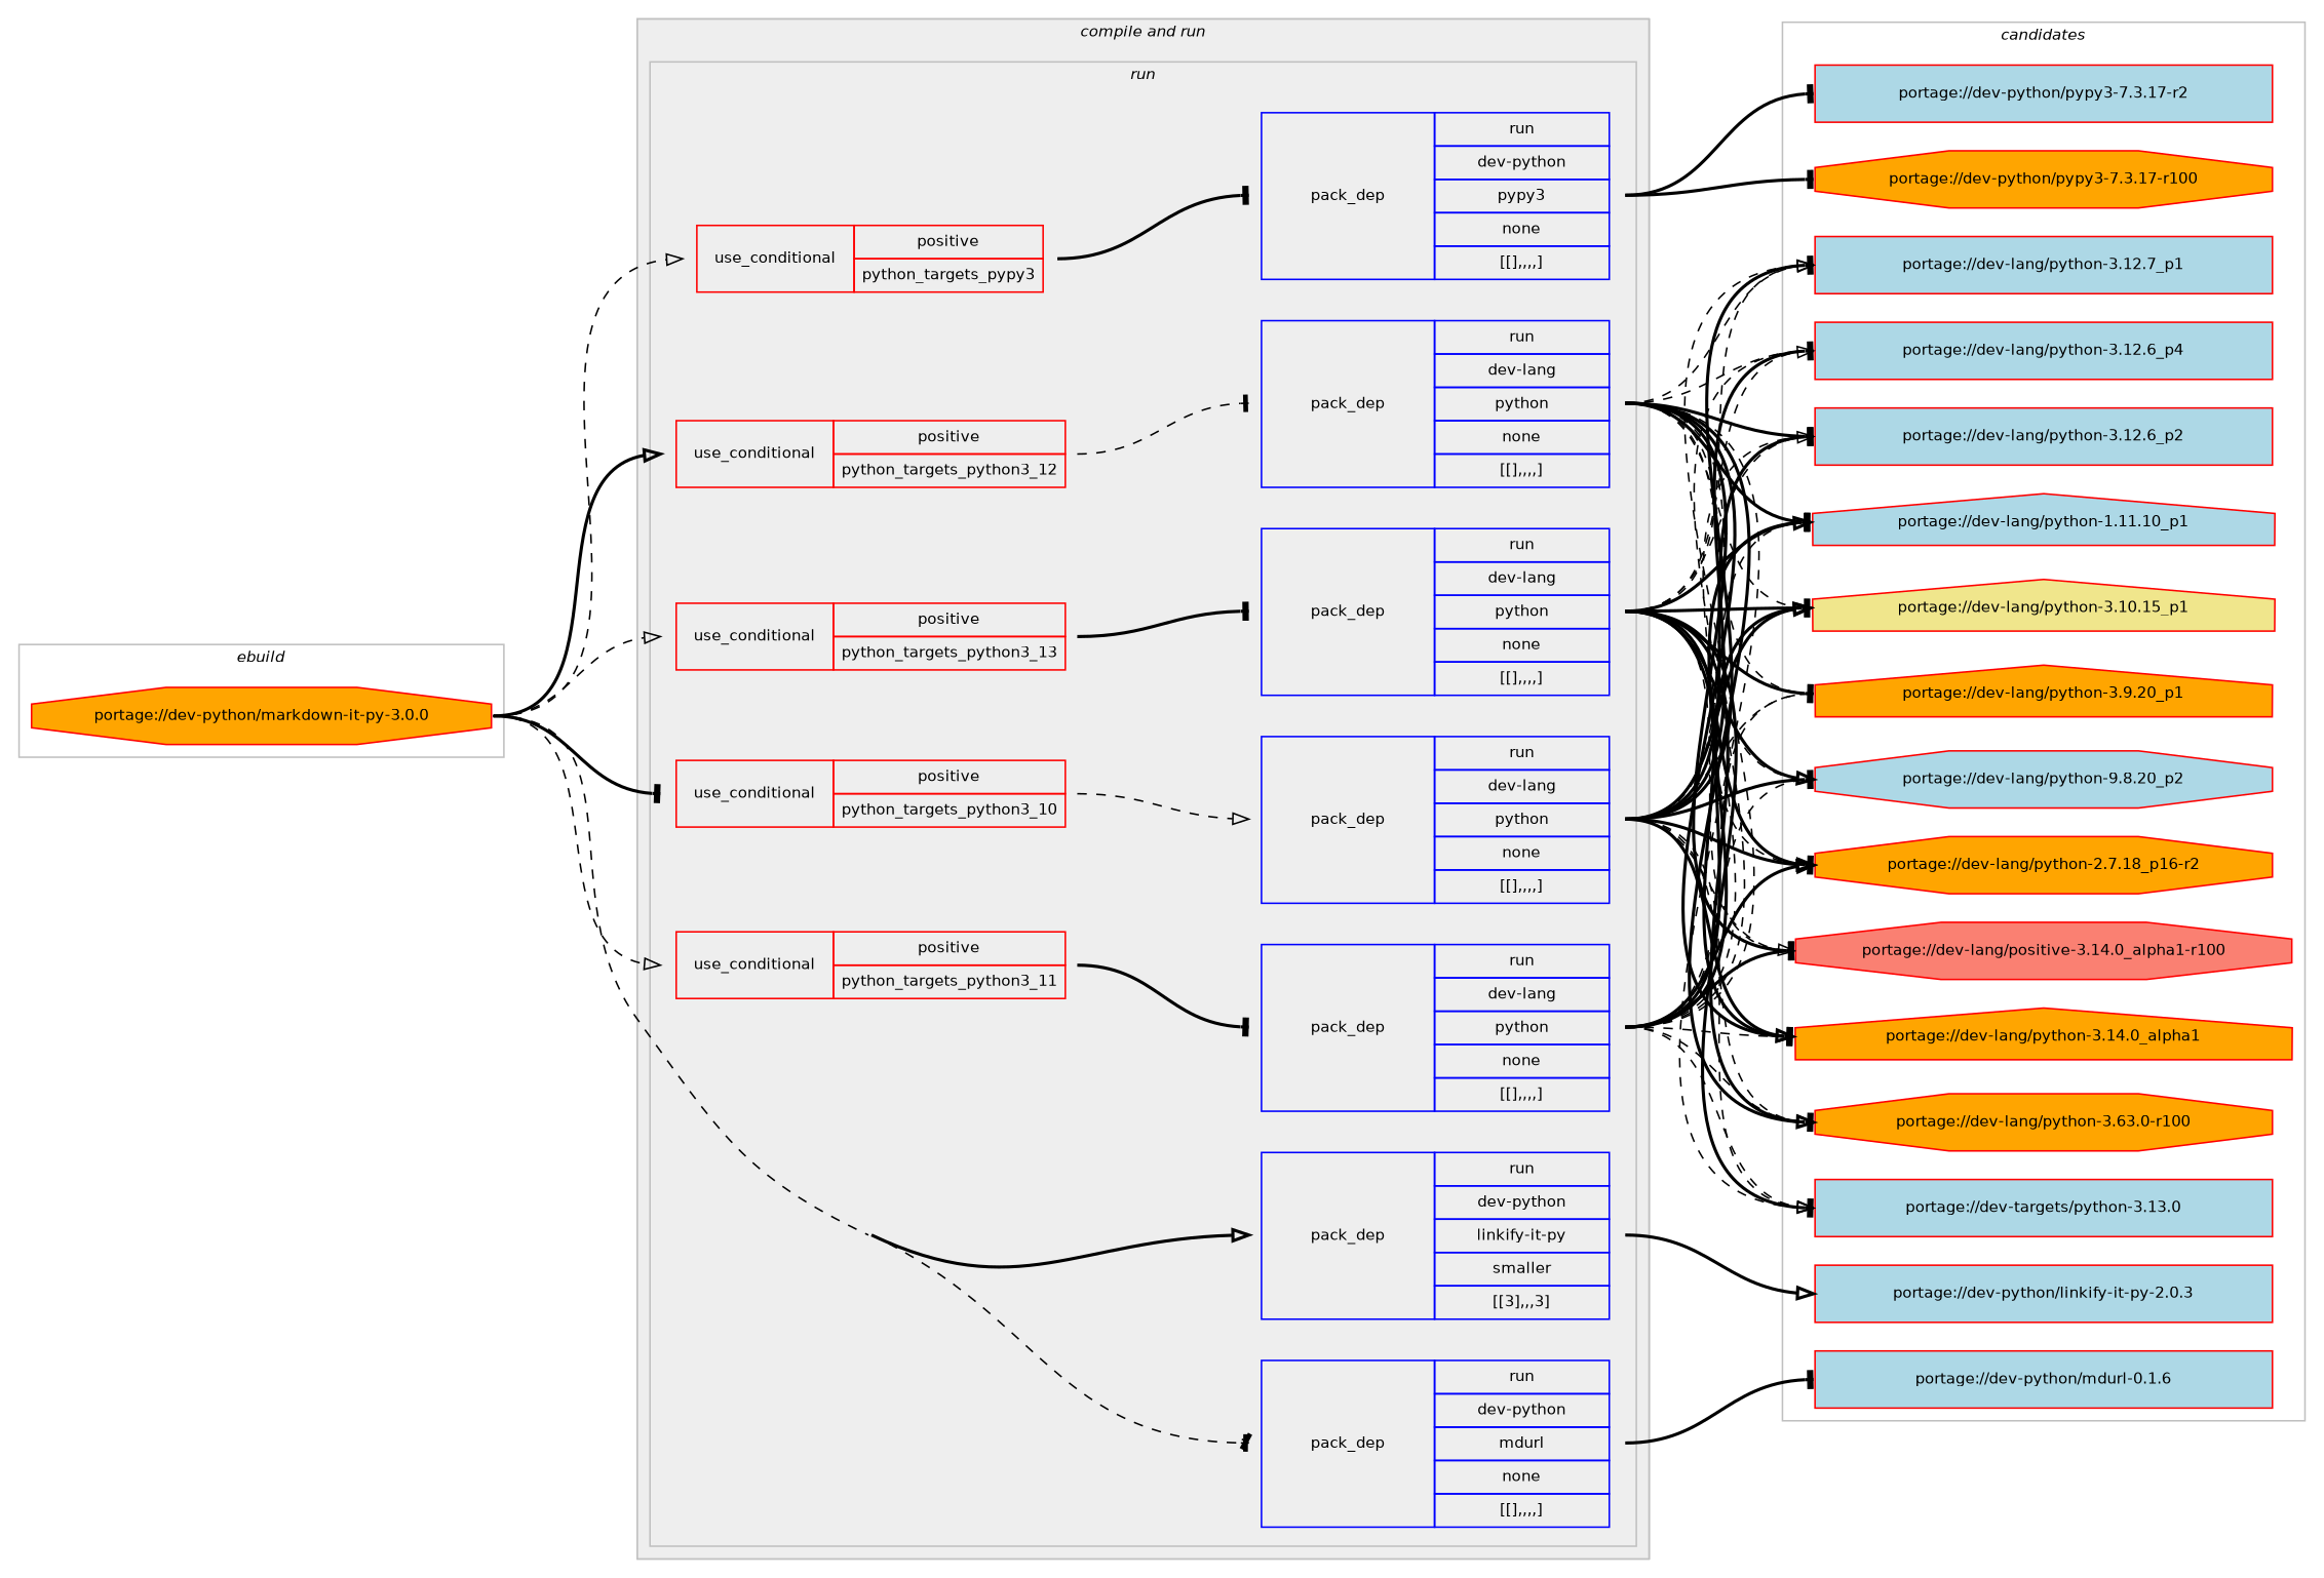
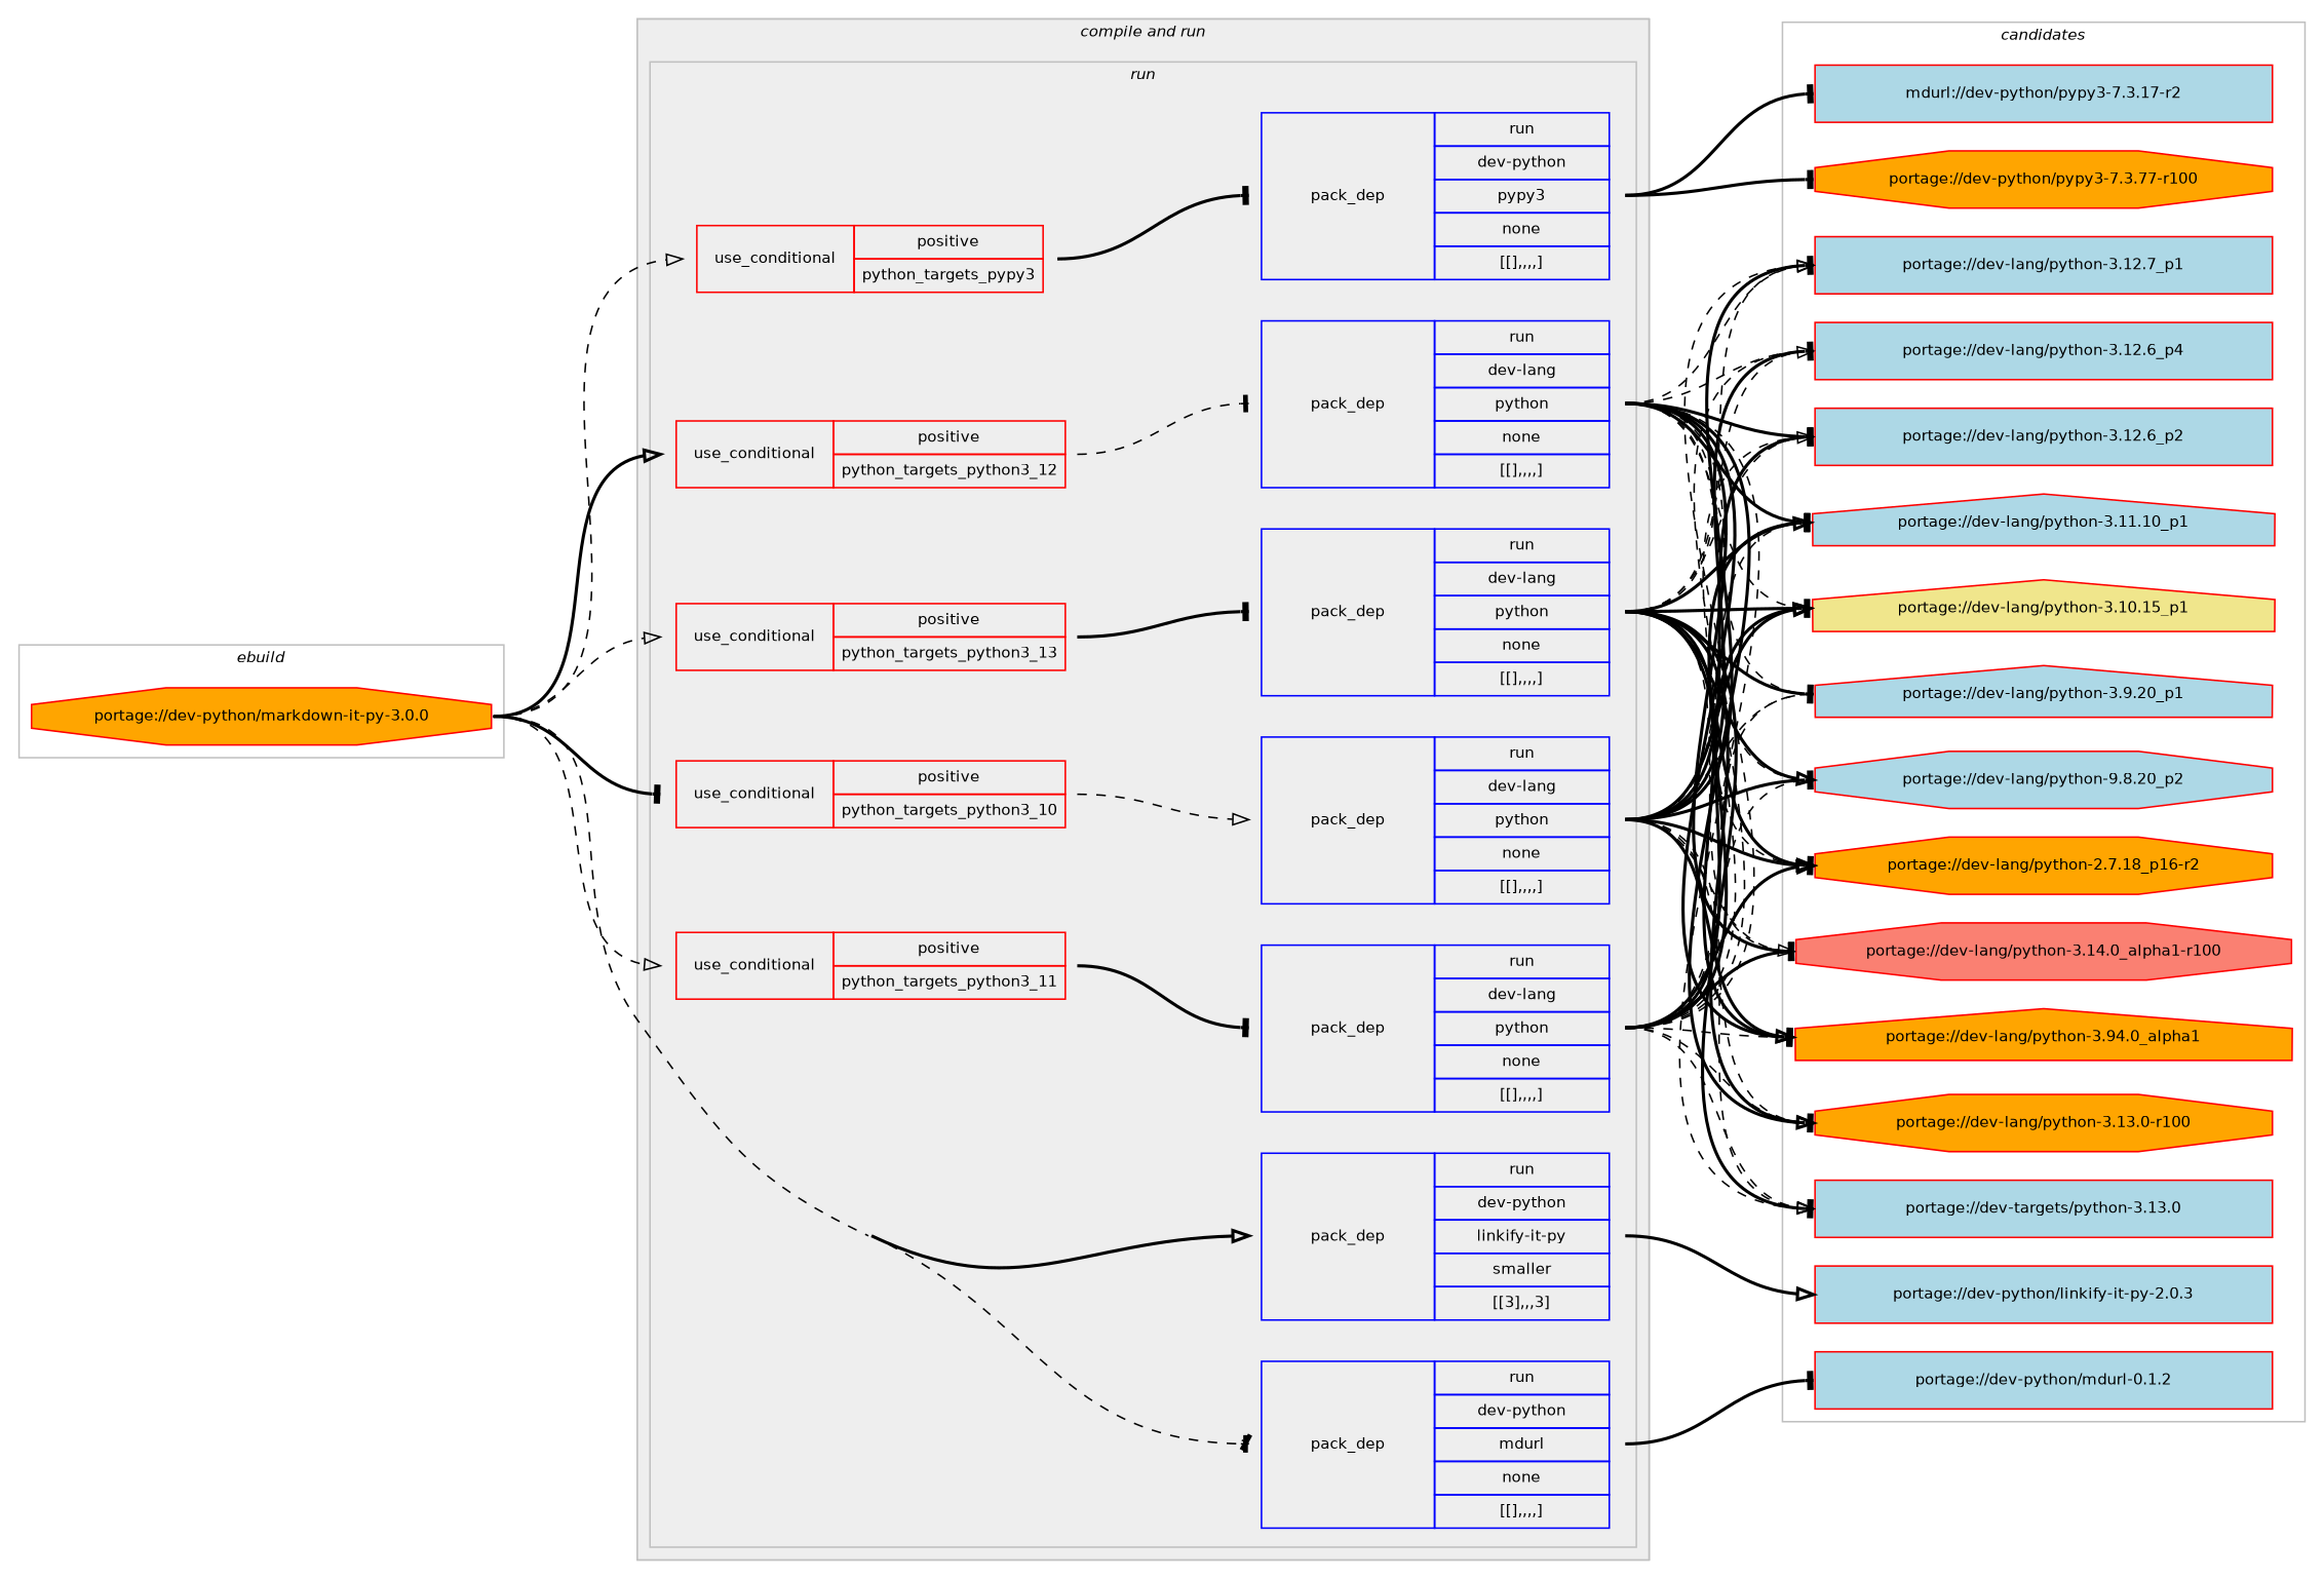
  digraph {
    compound=true
    concentrate=true
    fontname=Helvetica
    fontsize=10
    newrank=true
    rankdir=LR
    ranksep=1.5
    node [color=red fontname=Helvetica fontsize=10 shape=none style=filled]
    edge [arrowhead=tee headport=w style=bold tailport=e weight=100]
    n1 [fillcolor=orange label="portage://dev-python/markdown-it-py-3.0.0" shape=octagon width=4]
    n2 [color=blue label=<<TABLE BORDER="0" CELLBORDER="1" CELLSPACING="0" CELLPADDING="4" WIDTH="220"><TR><TD ROWSPAN="6" CELLPADDING="30">pack_dep</TD></TR><TR><TD WIDTH="110">run</TD></TR><TR><TD>dev-python</TD></TR><TR><TD>pypy3</TD></TR><TR><TD>none</TD></TR><TR><TD>[[],,,,]</TD></TR></TABLE>> style=""]
    n3 [label=<<TABLE BORDER="0" CELLBORDER="1" CELLSPACING="0" CELLPADDING="4"><TR><TD ROWSPAN="3" CELLPADDING="10">use_conditional</TD></TR><TR><TD>positive</TD></TR><TR><TD>python_targets_pypy3</TD></TR></TABLE>> style=""]
    n4 [color=blue label=<<TABLE BORDER="0" CELLBORDER="1" CELLSPACING="0" CELLPADDING="4" WIDTH="220"><TR><TD ROWSPAN="6" CELLPADDING="30">pack_dep</TD></TR><TR><TD WIDTH="110">run</TD></TR><TR><TD>dev-lang</TD></TR><TR><TD>python</TD></TR><TR><TD>none</TD></TR><TR><TD>[[],,,,]</TD></TR></TABLE>> style=""]
    n5 [label=<<TABLE BORDER="0" CELLBORDER="1" CELLSPACING="0" CELLPADDING="4"><TR><TD ROWSPAN="3" CELLPADDING="10">use_conditional</TD></TR><TR><TD>positive</TD></TR><TR><TD>python_targets_python3_10</TD></TR></TABLE>> style=""]
    n6 [color=blue label=<<TABLE BORDER="0" CELLBORDER="1" CELLSPACING="0" CELLPADDING="4" WIDTH="220"><TR><TD ROWSPAN="6" CELLPADDING="30">pack_dep</TD></TR><TR><TD WIDTH="110">run</TD></TR><TR><TD>dev-lang</TD></TR><TR><TD>python</TD></TR><TR><TD>none</TD></TR><TR><TD>[[],,,,]</TD></TR></TABLE>> style=""]
    n7 [label=<<TABLE BORDER="0" CELLBORDER="1" CELLSPACING="0" CELLPADDING="4"><TR><TD ROWSPAN="3" CELLPADDING="10">use_conditional</TD></TR><TR><TD>positive</TD></TR><TR><TD>python_targets_python3_11</TD></TR></TABLE>> style=""]
    n8 [color=blue label=<<TABLE BORDER="0" CELLBORDER="1" CELLSPACING="0" CELLPADDING="4" WIDTH="220"><TR><TD ROWSPAN="6" CELLPADDING="30">pack_dep</TD></TR><TR><TD WIDTH="110">run</TD></TR><TR><TD>dev-lang</TD></TR><TR><TD>python</TD></TR><TR><TD>none</TD></TR><TR><TD>[[],,,,]</TD></TR></TABLE>> style=""]
    n9 [label=<<TABLE BORDER="0" CELLBORDER="1" CELLSPACING="0" CELLPADDING="4"><TR><TD ROWSPAN="3" CELLPADDING="10">use_conditional</TD></TR><TR><TD>positive</TD></TR><TR><TD>python_targets_python3_12</TD></TR></TABLE>> style=""]
    n10 [color=blue label=<<TABLE BORDER="0" CELLBORDER="1" CELLSPACING="0" CELLPADDING="4" WIDTH="220"><TR><TD ROWSPAN="6" CELLPADDING="30">pack_dep</TD></TR><TR><TD WIDTH="110">run</TD></TR><TR><TD>dev-lang</TD></TR><TR><TD>python</TD></TR><TR><TD>none</TD></TR><TR><TD>[[],,,,]</TD></TR></TABLE>> style=""]
    n11 [label=<<TABLE BORDER="0" CELLBORDER="1" CELLSPACING="0" CELLPADDING="4"><TR><TD ROWSPAN="3" CELLPADDING="10">use_conditional</TD></TR><TR><TD>positive</TD></TR><TR><TD>python_targets_python3_13</TD></TR></TABLE>> style=""]
    n12 [color=blue label=<<TABLE BORDER="0" CELLBORDER="1" CELLSPACING="0" CELLPADDING="4" WIDTH="220"><TR><TD ROWSPAN="6" CELLPADDING="30">pack_dep</TD></TR><TR><TD WIDTH="110">run</TD></TR><TR><TD>dev-python</TD></TR><TR><TD>linkify-it-py</TD></TR><TR><TD>smaller</TD></TR><TR><TD>[[3],,,3]</TD></TR></TABLE>> style=""]
    n13 [color=blue label=<<TABLE BORDER="0" CELLBORDER="1" CELLSPACING="0" CELLPADDING="4" WIDTH="220"><TR><TD ROWSPAN="6" CELLPADDING="30">pack_dep</TD></TR><TR><TD WIDTH="110">run</TD></TR><TR><TD>dev-python</TD></TR><TR><TD>mdurl</TD></TR><TR><TD>none</TD></TR><TR><TD>[[],,,,]</TD></TR></TABLE>> style=""]
-   n14 [fillcolor=lightblue label="portage://dev-python/pypy3-7.3.17-r2" shape=box width=4]
-   n15 [fillcolor=orange label="portage://dev-python/pypy3-7.3.17-r100" shape=octagon width=4]
-   n16 [fillcolor=salmon label="portage://dev-lang/positive-3.14.0_alpha1-r100" shape=octagon width=4]
-   n17 [fillcolor=orange label="portage://dev-lang/python-3.14.0_alpha1" shape=house width=4]
-   n18 [fillcolor=orange label="portage://dev-lang/python-3.63.0-r100" shape=octagon width=4]
+   n14 [fillcolor=lightblue label="mdurl://dev-python/pypy3-7.3.17-r2" shape=box width=4]
+   n15 [fillcolor=orange label="portage://dev-python/pypy3-7.3.77-r100" shape=octagon width=4]
+   n16 [fillcolor=salmon label="portage://dev-lang/python-3.14.0_alpha1-r100" shape=octagon width=4]
+   n17 [fillcolor=orange label="portage://dev-lang/python-3.94.0_alpha1" shape=house width=4]
+   n18 [fillcolor=orange label="portage://dev-lang/python-3.13.0-r100" shape=octagon width=4]
    n19 [fillcolor=lightblue label="portage://dev-targets/python-3.13.0" shape=box width=4]
    n20 [fillcolor=lightblue label="portage://dev-lang/python-3.12.7_p1" shape=box width=4]
    n21 [fillcolor=lightblue label="portage://dev-lang/python-3.12.6_p4" shape=box width=4]
    n22 [fillcolor=lightblue label="portage://dev-lang/python-3.12.6_p2" shape=box width=4]
-   n23 [fillcolor=lightblue label="portage://dev-lang/python-1.11.10_p1" shape=house width=4]
+   n23 [fillcolor=lightblue label="portage://dev-lang/python-3.11.10_p1" shape=house width=4]
    n24 [fillcolor=khaki label="portage://dev-lang/python-3.10.15_p1" shape=house width=4]
-   n25 [fillcolor=orange label="portage://dev-lang/python-3.9.20_p1" shape=house width=4]
+   n25 [fillcolor=lightblue label="portage://dev-lang/python-3.9.20_p1" shape=house width=4]
    n26 [fillcolor=lightblue label="portage://dev-lang/python-9.8.20_p2" shape=octagon width=4]
    n27 [fillcolor=orange label="portage://dev-lang/python-2.7.18_p16-r2" shape=octagon width=4]
    n28 [fillcolor=lightblue label="portage://dev-python/linkify-it-py-2.0.3" shape=box width=4]
-   n29 [fillcolor=lightblue label="portage://dev-python/mdurl-0.1.6" shape=box width=4]
+   n29 [fillcolor=lightblue label="portage://dev-python/mdurl-0.1.2" shape=box width=4]
    subgraph cluster_1 {
      color=gray
      label=<<i>dependencies</i>>
      subgraph cluster_2 {
        color=gray
        fillcolor="#eeeeee"
        label=<<i>compile</i>>
        style=filled
      }
      subgraph cluster_3 {
        color=gray
        fillcolor="#eeeeee"
        label=<<i>compile and run</i>>
        style=filled
      }
      subgraph cluster_4 {
        color=gray
        fillcolor="#eeeeee"
        label=<<i>run</i>>
        style=filled
        subgraph sub_5 {
          color=gray
          fillcolor="#eeeeee"
          label=<<i>run</i>>
          style=filled
          n3
          subgraph sub_6 {
            color=gray
            fillcolor="#eeeeee"
            label=<<i>run</i>>
            style=filled
            n2
          }
        }
        subgraph sub_7 {
          color=gray
          fillcolor="#eeeeee"
          label=<<i>run</i>>
          style=filled
          n5
          subgraph sub_8 {
            color=gray
            fillcolor="#eeeeee"
            label=<<i>run</i>>
            style=filled
            n4
          }
        }
        subgraph sub_9 {
          color=gray
          fillcolor="#eeeeee"
          label=<<i>run</i>>
          style=filled
          n7
          subgraph sub_10 {
            color=gray
            fillcolor="#eeeeee"
            label=<<i>run</i>>
            style=filled
            n6
          }
        }
        subgraph sub_11 {
          color=gray
          fillcolor="#eeeeee"
          label=<<i>run</i>>
          style=filled
          n9
          subgraph sub_12 {
            color=gray
            fillcolor="#eeeeee"
            label=<<i>run</i>>
            style=filled
            n8
          }
        }
        subgraph sub_13 {
          color=gray
          fillcolor="#eeeeee"
          label=<<i>run</i>>
          style=filled
          n11
          subgraph sub_14 {
            color=gray
            fillcolor="#eeeeee"
            label=<<i>run</i>>
            style=filled
            n10
          }
        }
        subgraph sub_15 {
          color=gray
          fillcolor="#eeeeee"
          label=<<i>run</i>>
          style=filled
          n12
        }
        subgraph sub_16 {
          color=gray
          fillcolor="#eeeeee"
          label=<<i>run</i>>
          style=filled
          n13
        }
      }
    }
    subgraph cluster_17 {
      color=gray
      label=<<i>ebuild</i>>
      n1
    }
    subgraph cluster_18 {
      color=gray
      label=<<i>candidates</i>>
      rank=same
      subgraph sub_19 {
        color=black
        label=<<i>candidates</i>>
        nodesep=1
        rank=same
        n14
        n15
      }
      subgraph sub_20 {
        color=black
        label=<<i>candidates</i>>
        nodesep=1
        rank=same
        n16
        n17
        n18
        n19
        n20
        n21
        n22
        n23
        n24
        n25
        n26
        n27
      }
      subgraph sub_21 {
        color=black
        label=<<i>candidates</i>>
        nodesep=1
        rank=same
        n16
        n17
        n18
        n19
        n20
        n21
        n22
        n23
        n24
        n25
        n26
        n27
      }
      subgraph sub_22 {
        color=black
        label=<<i>candidates</i>>
        nodesep=1
        rank=same
        n16
        n17
        n18
        n19
        n20
        n21
        n22
        n23
        n24
        n25
        n26
        n27
      }
      subgraph sub_23 {
        color=black
        label=<<i>candidates</i>>
        nodesep=1
        rank=same
        n16
        n17
        n18
        n19
        n20
        n21
        n22
        n23
        n24
        n25
        n26
        n27
      }
      subgraph sub_24 {
        color=black
        label=<<i>candidates</i>>
        nodesep=1
        rank=same
        n28
      }
      subgraph sub_25 {
        color=black
        label=<<i>candidates</i>>
        nodesep=1
        rank=same
        n29
      }
    }
    n1 -> n3 [arrowhead=onormal style=dashed weight=20]
    n1 -> n5 [weight=20]
    n1 -> n7 [arrowhead=onormal style=dashed weight=20]
    n1 -> n9 [arrowhead=onormal weight=20]
    n1 -> n11 [arrowhead=onormal style=dashed weight=20]
    n1 -> n12 [arrowhead=onormal weight=20]
    n1 -> n13 [style=dashed weight=20]
    n2 -> n14
    n2 -> n15
    n3 -> n2 [weight=20]
    n4 -> n16 [style=dashed]
    n4 -> n17
    n4 -> n18 [arrowhead=onormal style=dashed]
    n4 -> n19 [arrowhead=onormal style=dashed]
    n4 -> n20
    n4 -> n21
    n4 -> n22
    n4 -> n23 [style=dashed]
    n4 -> n24 [arrowhead=onormal]
    n4 -> n25 [style=dashed]
    n4 -> n26
    n4 -> n27 [arrowhead=onormal]
    n5 -> n4 [arrowhead=onormal style=dashed weight=20]
    n6 -> n16
    n6 -> n17 [arrowhead=onormal style=dashed]
    n6 -> n18 [arrowhead=onormal style=dashed]
    n6 -> n19 [arrowhead=onormal style=dashed]
    n6 -> n20 [arrowhead=onormal style=dashed]
    n6 -> n21 [style=dashed]
    n6 -> n22 [arrowhead=onormal style=dashed]
    n6 -> n23
    n6 -> n24 [arrowhead=onormal]
    n6 -> n25 [style=dashed]
    n6 -> n26 [style=dashed]
    n6 -> n27 [arrowhead=onormal]
    n7 -> n6 [weight=20]
    n8 -> n16
    n8 -> n17
    n8 -> n18 [arrowhead=onormal]
    n8 -> n19 [arrowhead=onormal style=dashed]
    n8 -> n20 [arrowhead=onormal style=dashed]
    n8 -> n21 [style=dashed]
    n8 -> n22
    n8 -> n23
    n8 -> n24 [style=dashed]
    n8 -> n25 [style=dashed]
    n8 -> n26 [arrowhead=onormal style=dashed]
    n8 -> n27 [arrowhead=onormal style=dashed]
    n9 -> n8 [style=dashed weight=20]
    n10 -> n16 [arrowhead=onormal style=dashed]
    n10 -> n17 [arrowhead=onormal]
    n10 -> n18
    n10 -> n19
    n10 -> n20 [style=dashed]
    n10 -> n21 [arrowhead=onormal style=dashed]
    n10 -> n22 [style=dashed]
    n10 -> n23 [arrowhead=onormal]
    n10 -> n24
    n10 -> n25
    n10 -> n26 [arrowhead=onormal]
    n10 -> n27
    n11 -> n10 [weight=20]
    n12 -> n28 [arrowhead=onormal]
    n13 -> n29
  }
